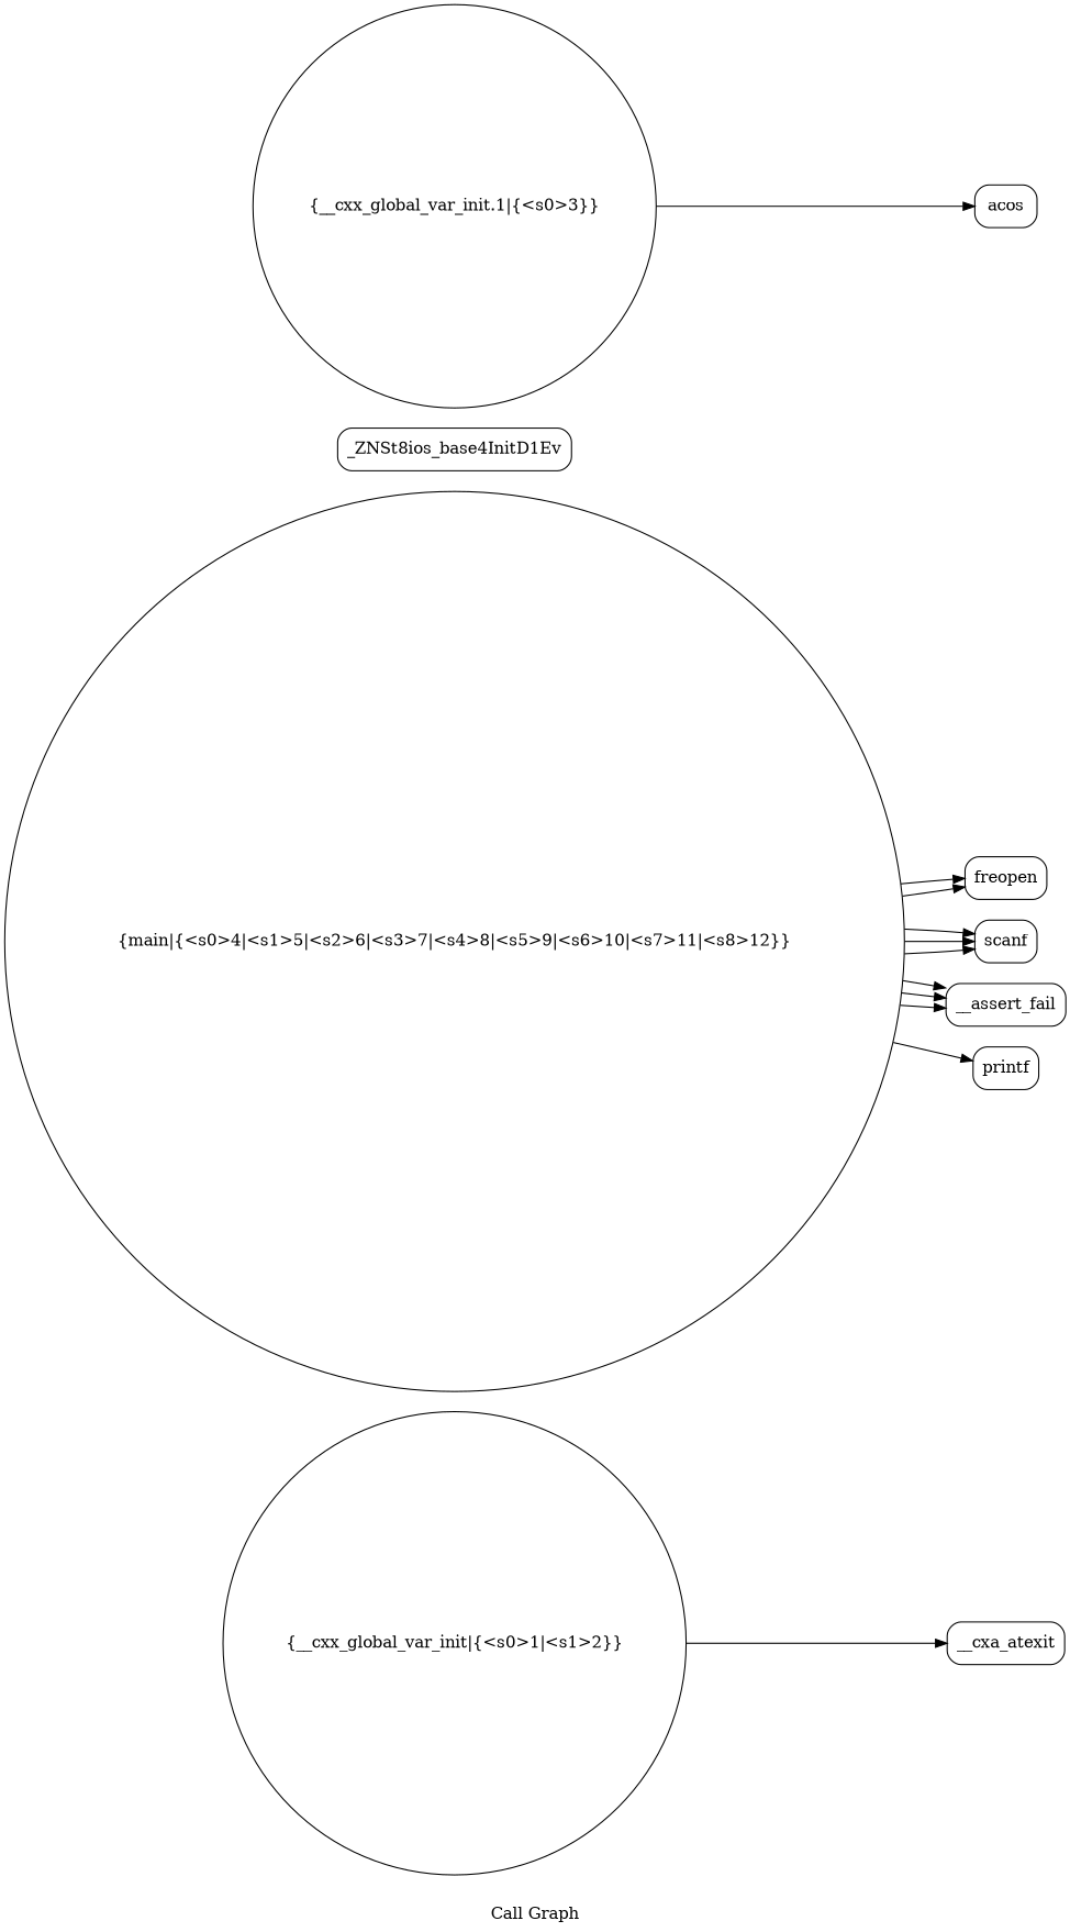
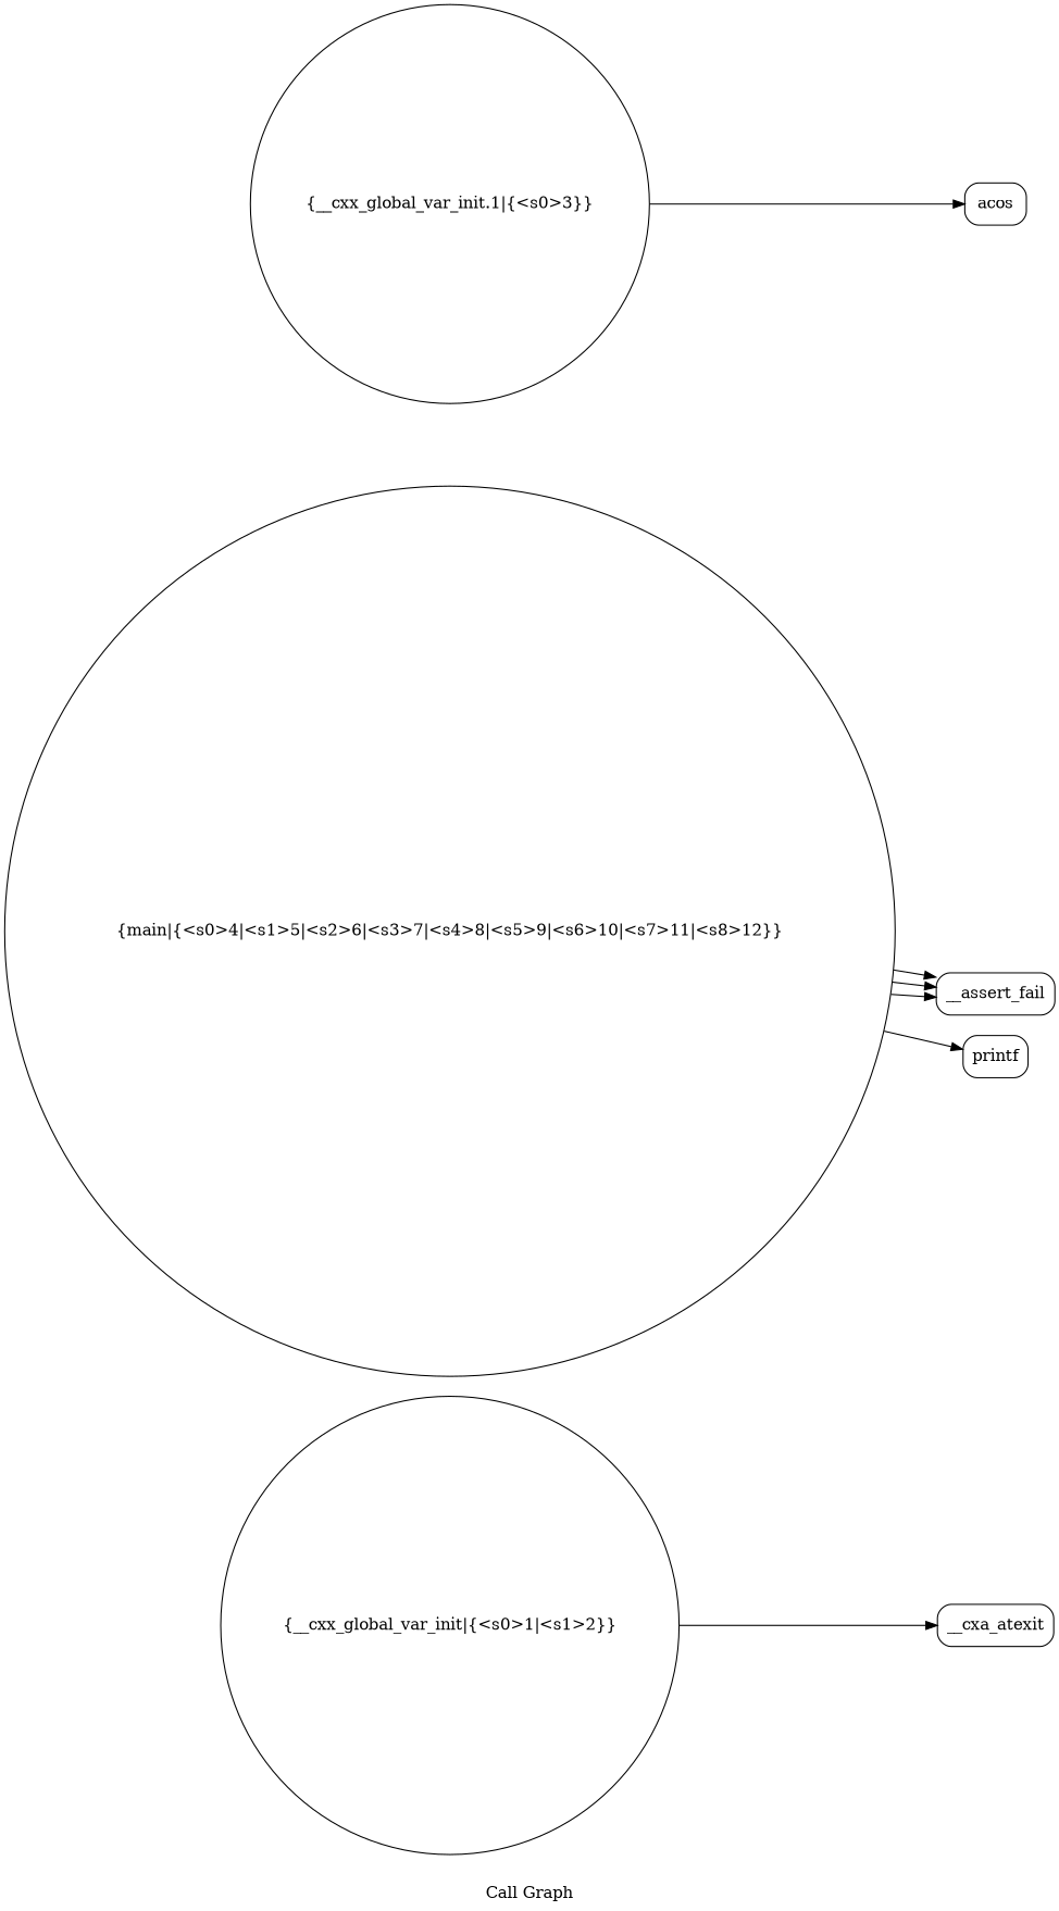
  digraph {
    label="Call Graph"
    rankdir=LR
    node [shape=Mrecord]
    edge [color=black tailport=s1]
    n1 [label="{__cxx_global_var_init|{<s0>1|<s1>2}}" shape=circle]
    n2 [label="{__cxa_atexit}"]
-   n3 [label="{freopen}"]
-   n4 [label="{_ZNSt8ios_base4InitD1Ev}"]
-   n5 [label="{scanf}"]
    n6 [label="{__cxx_global_var_init.1|{<s0>3}}" shape=circle]
    n7 [label="{acos}"]
    n8 [label="{main|{<s0>4|<s1>5|<s2>6|<s3>7|<s4>8|<s5>9|<s6>10|<s7>11|<s8>12}}" shape=circle]
    n9 [label="{__assert_fail}"]
    n10 [label="{printf}"]
    n1 -> n2
    n6 -> n7 [tailport=s0]
-   n8 -> n3 [tailport=s0]
-   n8 -> n3 [tailport=s2]
-   n8 -> n5 [tailport=s4]
-   n8 -> n5 [tailport=s5]
-   n8 -> n5 [tailport=s7]
    n8 -> n9
    n8 -> n9 [tailport=s3]
    n8 -> n9 [tailport=s6]
    n8 -> n10 [tailport=s8]
  }
